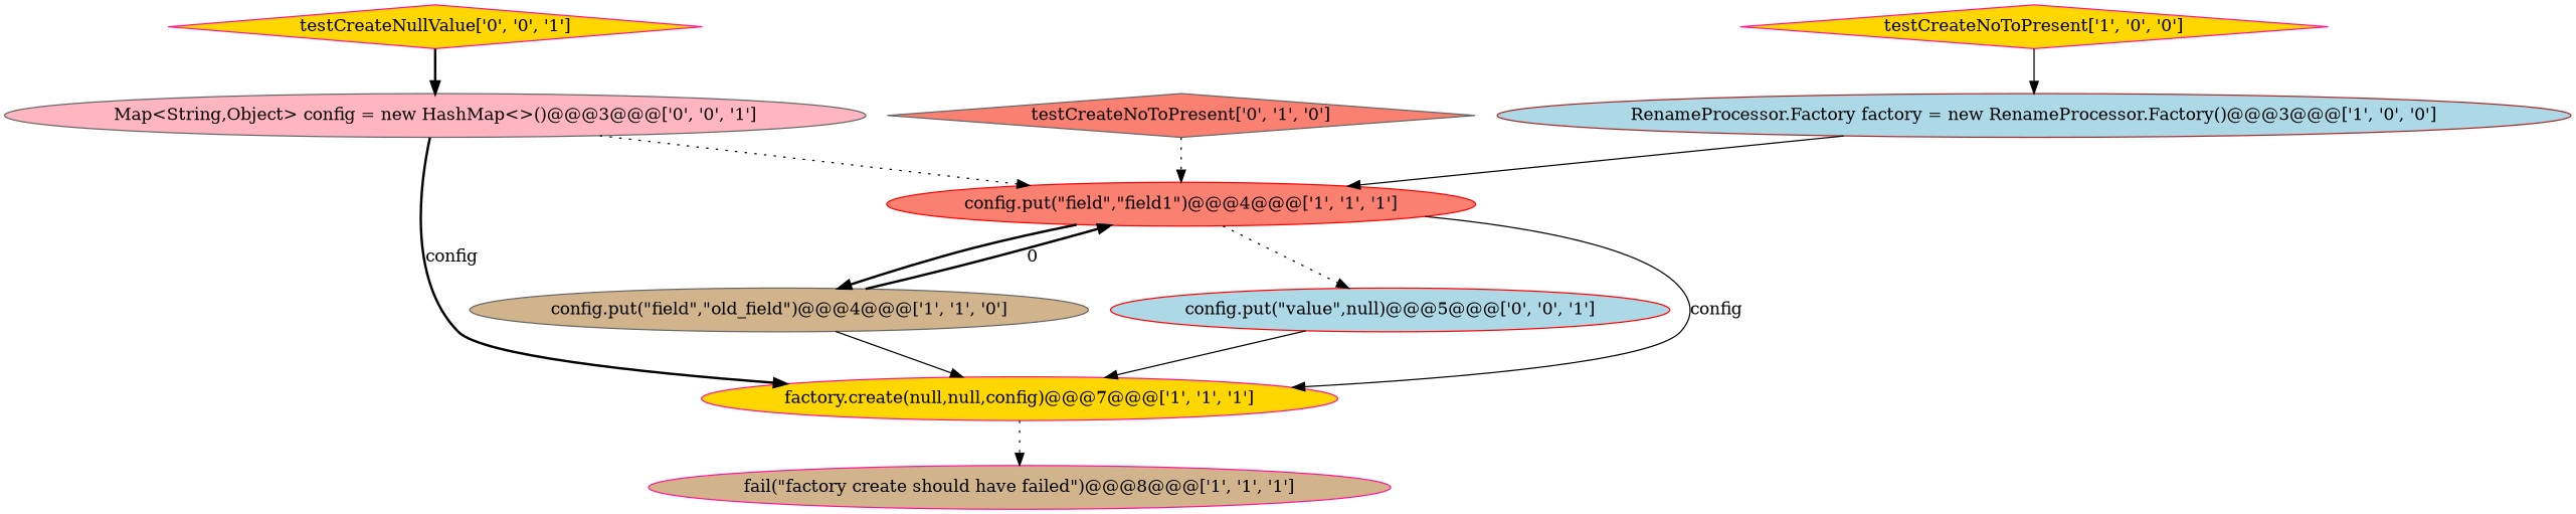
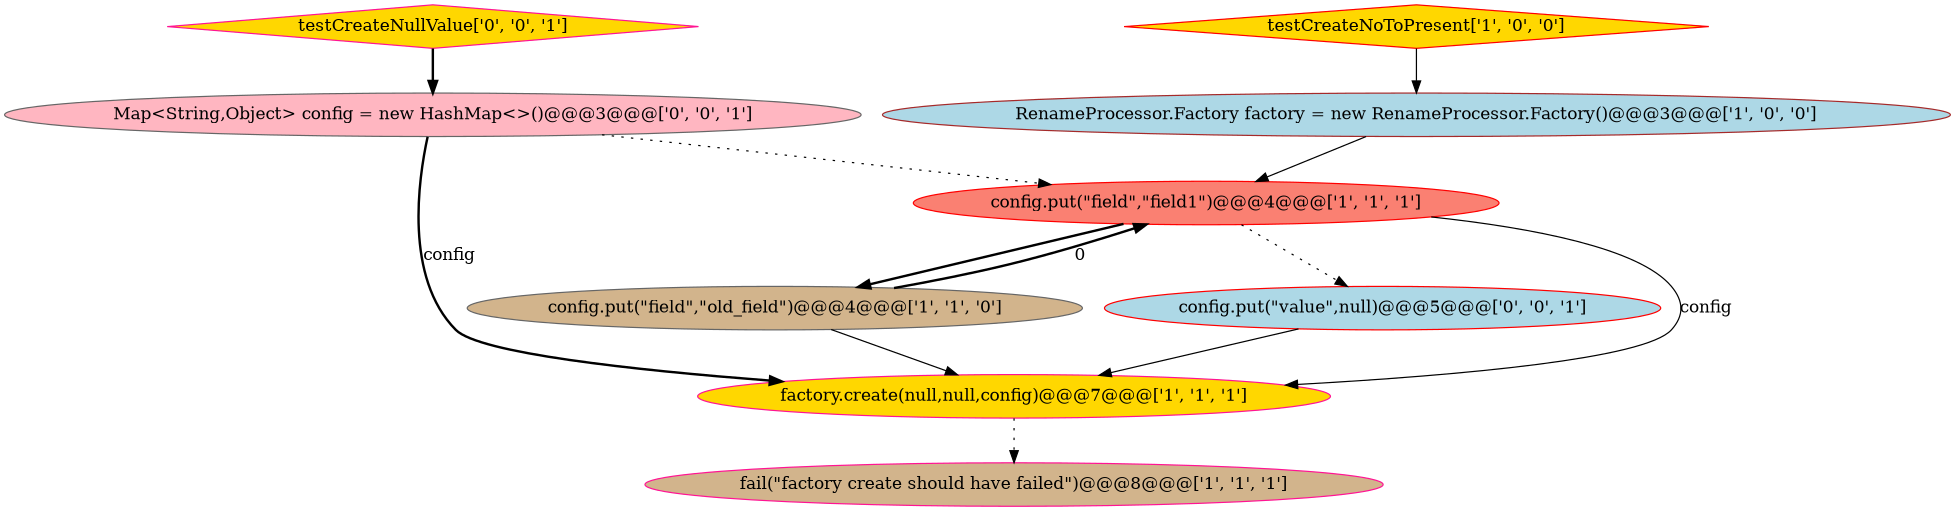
  digraph {
    node [color=deeppink fillcolor=gold shape=ellipse style=filled]
    edge [style=solid]
    n1 [label="testCreateNullValue['0', '0', '1']" shape=diamond]
    n2 [color=gray40 fillcolor=lightpink label="Map<String,Object> config = new HashMap<>()@@@3@@@['0', '0', '1']"]
    n3 [color=red fillcolor=salmon label="config.put(\"field\",\"field1\")@@@4@@@['1', '1', '1']"]
    n4 [label="factory.create(null,null,config)@@@7@@@['1', '1', '1']"]
    n5 [color=gray40 fillcolor=tan label="config.put(\"field\",\"old_field\")@@@4@@@['1', '1', '0']"]
    n6 [color=red fillcolor=lightblue label="config.put(\"value\",null)@@@5@@@['0', '0', '1']"]
    n7 [fillcolor=tan label="fail(\"factory create should have failed\")@@@8@@@['1', '1', '1']"]
-   n8 [color=gray40 fillcolor=salmon label="testCreateNoToPresent['0', '1', '0']" shape=diamond]
-   n9 [label="testCreateNoToPresent['1', '0', '0']" shape=diamond]
+   n9 [color=red label="testCreateNoToPresent['1', '0', '0']" shape=diamond]
    n10 [color=brown fillcolor=lightblue label="RenameProcessor.Factory factory = new RenameProcessor.Factory()@@@3@@@['1', '0', '0']"]
    n1 -> n2 [style=bold]
    n2 -> n3 [style=dotted]
    n2 -> n4 [label=config style=bold]
    n3 -> n4 [label=config]
    n3 -> n5 [style=bold]
    n3 -> n6 [style=dotted]
    n4 -> n7 [style=dotted]
    n5 -> n3 [label=0 style=bold]
    n5 -> n4
    n6 -> n4
-   n8 -> n3 [style=dotted]
    n9 -> n10
    n10 -> n3
  }
